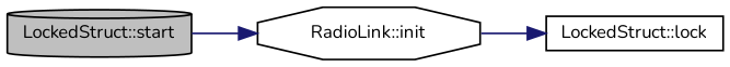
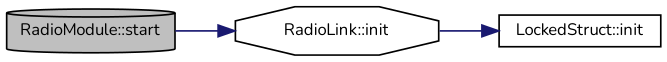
  digraph {
    fontname=Nunito
    rankdir=LR
    node [color=black fillcolor=white fontname=Nunito fontsize=10 style=filled]
    edge [color=midnightblue fontname=Nunito fontsize=10 labelfontname=Helvetica labelfontsize=10 style=solid]
-   n1 [fillcolor=grey75 fontcolor=black height=0.2 label="LockedStruct::start" shape=cylinder width=0.4]
+   n1 [fillcolor=grey75 fontcolor=black height=0.2 label="RadioModule::start" shape=cylinder width=0.4]
    n2 [height=0.2 label="RadioLink::init" shape=octagon width=0.4]
-   n3 [height=0.2 label="LockedStruct::lock" shape=box width=0.4]
+   n3 [height=0.2 label="LockedStruct::init" shape=box width=0.4]
    n1 -> n2
    n2 -> n3
  }
